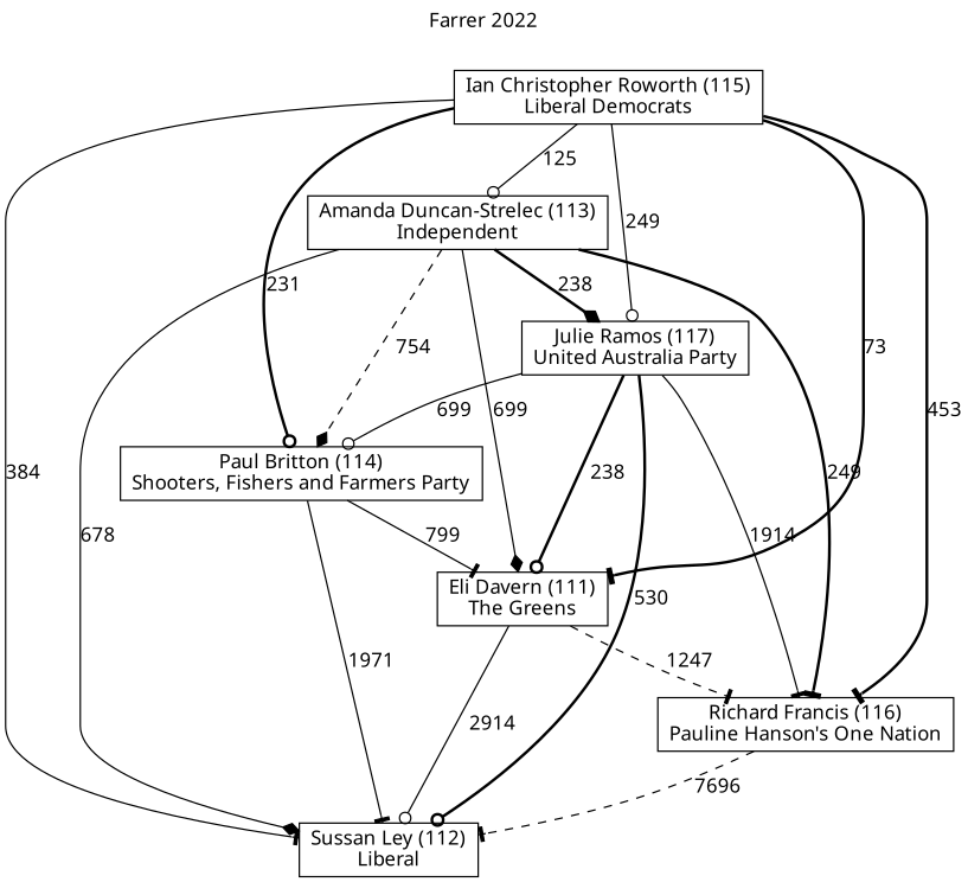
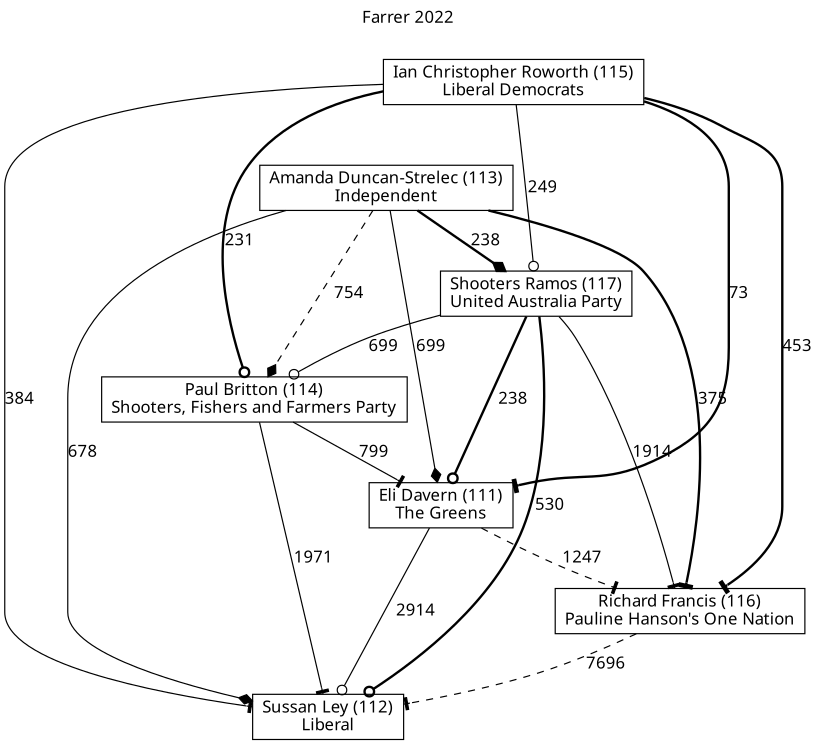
  digraph {
    fontname="Noto Sans"
    label="Farrer 2022"
    labelloc=t
    mclimit=10
    node [fontname="Noto Sans" shape=box]
    edge [arrowhead=tee fontname="Noto Sans" style=solid]
    n1 [label="Sussan Ley (112)\nLiberal"]
    n2 [label="Richard Francis (116)\nPauline Hanson's One Nation"]
    n3 [label="Eli Davern (111)\nThe Greens"]
    n4 [label="Paul Britton (114)\nShooters, Fishers and Farmers Party"]
-   n5 [label="Julie Ramos (117)\nUnited Australia Party"]
+   n5 [label="Shooters Ramos (117)\nUnited Australia Party"]
    n6 [label="Amanda Duncan-Strelec (113)\nIndependent"]
    n7 [label="Ian Christopher Roworth (115)\nLiberal Democrats"]
    n2 -> n1 [label=7696 style=dashed]
    n3 -> n1 [arrowhead=odot label=2914]
    n3 -> n2 [label=1247 style=dashed]
    n4 -> n1 [label=1971]
    n4 -> n3 [label=799]
    n5 -> n1 [arrowhead=odot label=530 style=bold]
    n5 -> n2 [label=1914]
    n5 -> n3 [arrowhead=odot label=238 style=bold]
    n5 -> n4 [arrowhead=odot label=699]
    n6 -> n1 [arrowhead=diamond label=678]
-   n6 -> n2 [label=249 style=bold]
+   n6 -> n2 [label=375 style=bold]
    n6 -> n3 [arrowhead=diamond label=699]
    n6 -> n4 [arrowhead=diamond label=754 style=dashed]
    n6 -> n5 [arrowhead=diamond label=238 style=bold]
    n7 -> n1 [label=384]
    n7 -> n2 [label=453 style=bold]
    n7 -> n3 [label=73 style=bold]
    n7 -> n4 [arrowhead=odot label=231 style=bold]
    n7 -> n5 [arrowhead=odot label=249]
-   n7 -> n6 [arrowhead=odot label=125]
  }
